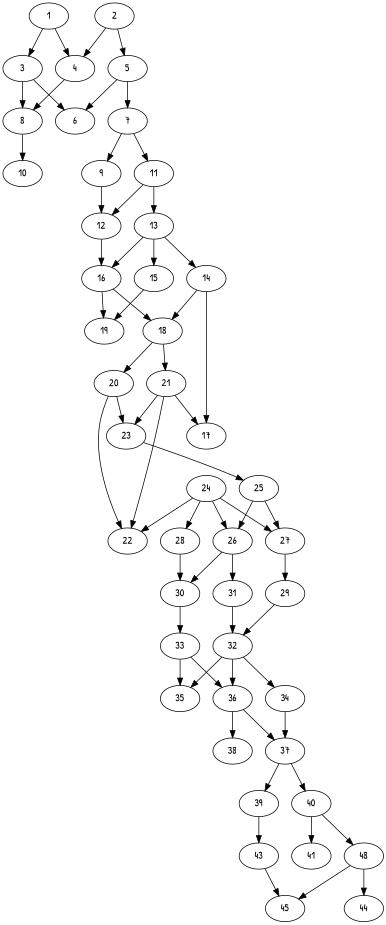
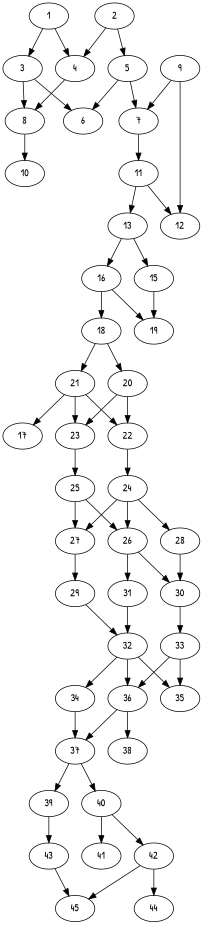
  digraph {
    fontname="Patrick Hand"
    node [alpha=0.10 fontname="Patrick Hand"]
    edge [fontname="Patrick Hand"]
    1 [alpha=0.15 expect_size=20052992]
    3 [alpha=0.05 expect_size=32244736]
    4 [alpha=0.08 expect_size=27176960]
    6 [alpha=0.02 expect_size=40710144]
    8 [alpha=0.06 expect_size=27110400]
    10 [expect_size=35862528]
    2 [expect_size=22603776]
    5 [alpha=0.02 expect_size=50989056]
    7 [expect_size=20391936]
    9 [alpha=0.18 expect_size=20033536]
    11 [alpha=0.06 expect_size=50081792]
    12 [alpha=0.09 expect_size=38600704]
    13 [alpha=0.16 expect_size=15322112]
    16 [alpha=0.09 expect_size=51746816]
-   14 [alpha=0.17 expect_size=28226560]
    15 [alpha=0.05 expect_size=46931968]
    18 [alpha=0.16 expect_size=32930816]
    19 [alpha=0.03 expect_size=48014336]
    17 [alpha=0.11 expect_size=10433536]
    21 [alpha=0.02 expect_size=21266432]
    20 [alpha=0.20 expect_size=43969536]
    22 [alpha=0.12 expect_size=36504576]
    23 [alpha=0.14 expect_size=10057728]
    24 [alpha=0.04 expect_size=47154176]
    25 [alpha=0.14 expect_size=39963648]
    26 [alpha=0.19 expect_size=5527552]
    27 [alpha=0.11 expect_size=27281408]
    28 [alpha=0.12 expect_size=6343680]
    30 [alpha=0.19 expect_size=51186688]
    31 [alpha=0.18 expect_size=50648064]
    29 [alpha=0.19 expect_size=42985472]
    33 [alpha=0.09 expect_size=37953536]
    32 [alpha=0.11 expect_size=8991744]
    35 [alpha=0.01 expect_size=33181696]
    36 [alpha=0.05 expect_size=19943424]
    34 [alpha=0.16 expect_size=22976512]
    37 [alpha=0.12 expect_size=18731008]
    38 [expect_size=44692480]
    39 [alpha=0.07 expect_size=25325568]
    40 [alpha=0.00 expect_size=22607872]
    43 [alpha=0.08 expect_size=41270272]
    41 [alpha=0.00 expect_size=19972096]
-   42 [alpha=0.13 expect_size=15073280 label=48]
+   42 [alpha=0.13 expect_size=15073280]
    45 [alpha=0.09 expect_size=51430400]
    44 [alpha=0.01 expect_size=14270464]
    1 -> 3
    1 -> 4
    3 -> 6
    3 -> 8
    4 -> 8
    8 -> 10
    2 -> 4
    2 -> 5
    5 -> 6
    5 -> 7
-   7 -> 9
+   9 -> 7
    7 -> 11
    9 -> 12
    11 -> 12
    11 -> 13
-   12 -> 16
    13 -> 16
-   13 -> 14
    13 -> 15
    16 -> 18
    16 -> 19
-   14 -> 18
-   14 -> 17
    15 -> 19
    18 -> 21
    18 -> 20
    21 -> 17
    21 -> 22
    21 -> 23
    20 -> 22
    20 -> 23
-   24 -> 22
+   22 -> 24
    23 -> 25
    24 -> 26
    24 -> 27
    24 -> 28
    25 -> 26
    25 -> 27
    26 -> 30
    26 -> 31
    27 -> 29
    28 -> 30
    30 -> 33
    31 -> 32
    29 -> 32
    33 -> 35
    33 -> 36
    32 -> 35
    32 -> 36
    32 -> 34
    36 -> 37
    36 -> 38
    34 -> 37
    37 -> 39
    37 -> 40
    39 -> 43
    40 -> 41
    40 -> 42
    43 -> 45
    42 -> 45
    42 -> 44
  }
